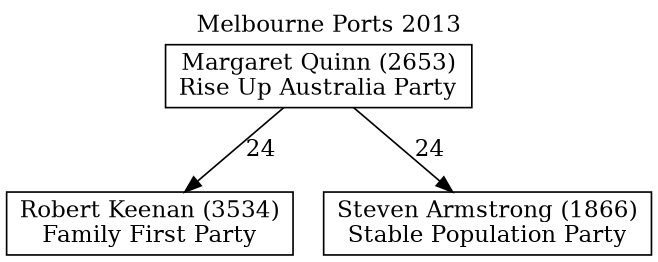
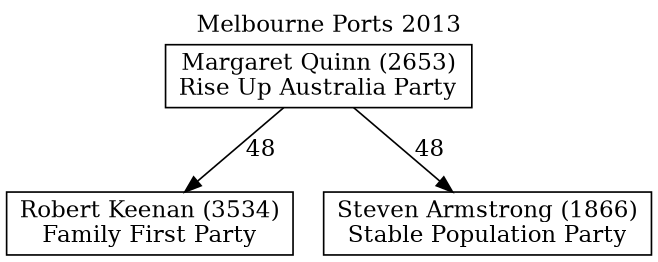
  digraph {
    label="Melbourne Ports 2013"
    labelloc=t
    mclimit=10
    node [shape=box]
    n1 [label="Robert Keenan (3534)\nFamily First Party"]
    n2 [label="Steven Armstrong (1866)\nStable Population Party"]
    n3 [label="Margaret Quinn (2653)\nRise Up Australia Party"]
-   n3 -> n1 [label=24]
-   n3 -> n2 [label=24]
+   n3 -> n1 [label=48]
+   n3 -> n2 [label=48]
  }
